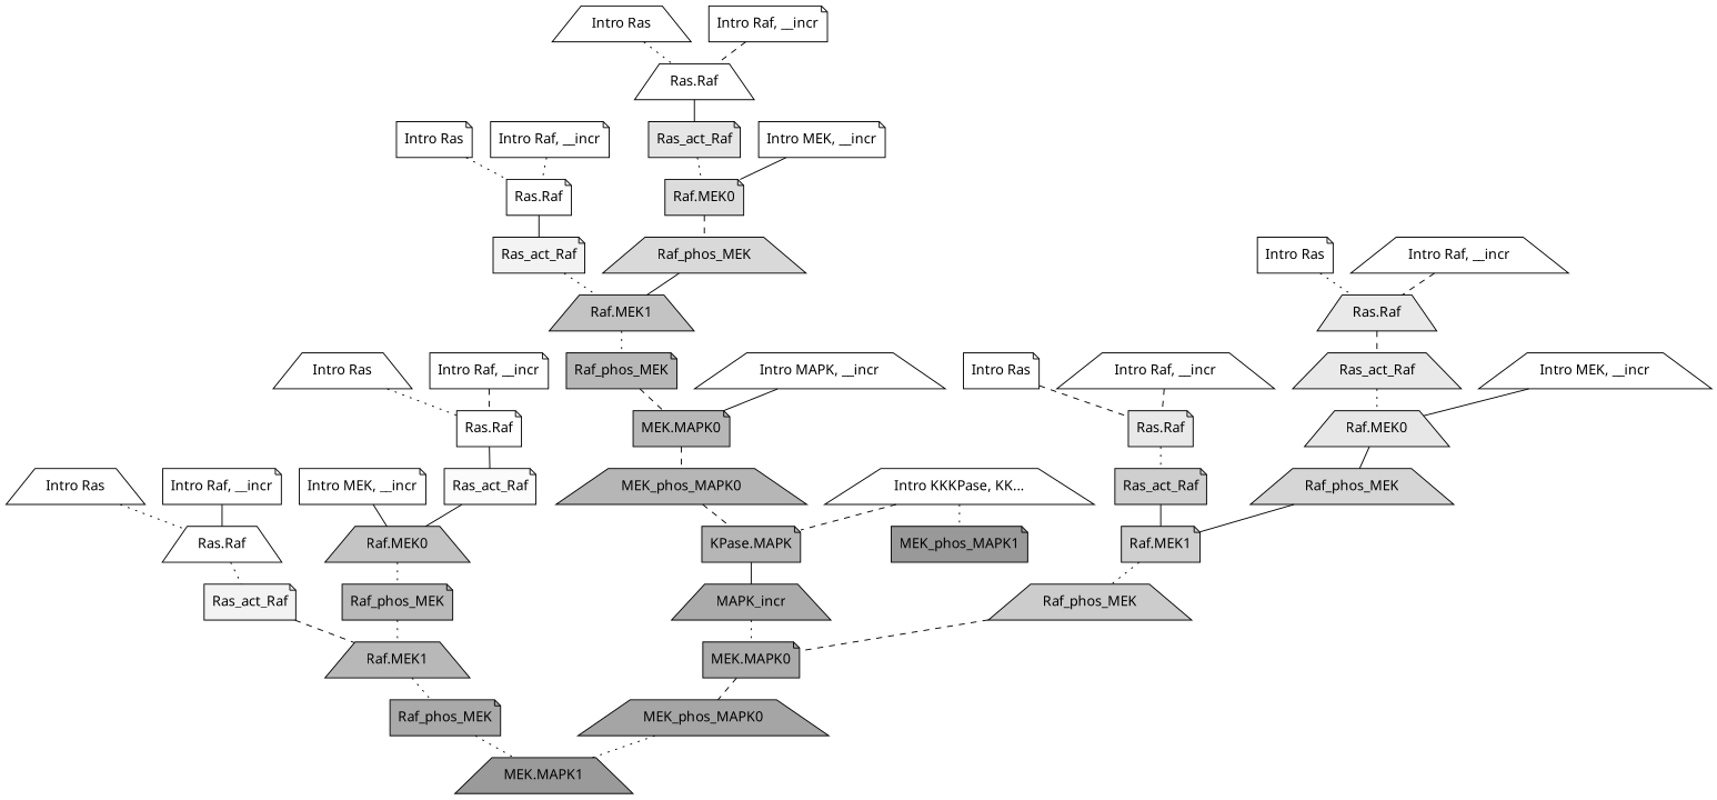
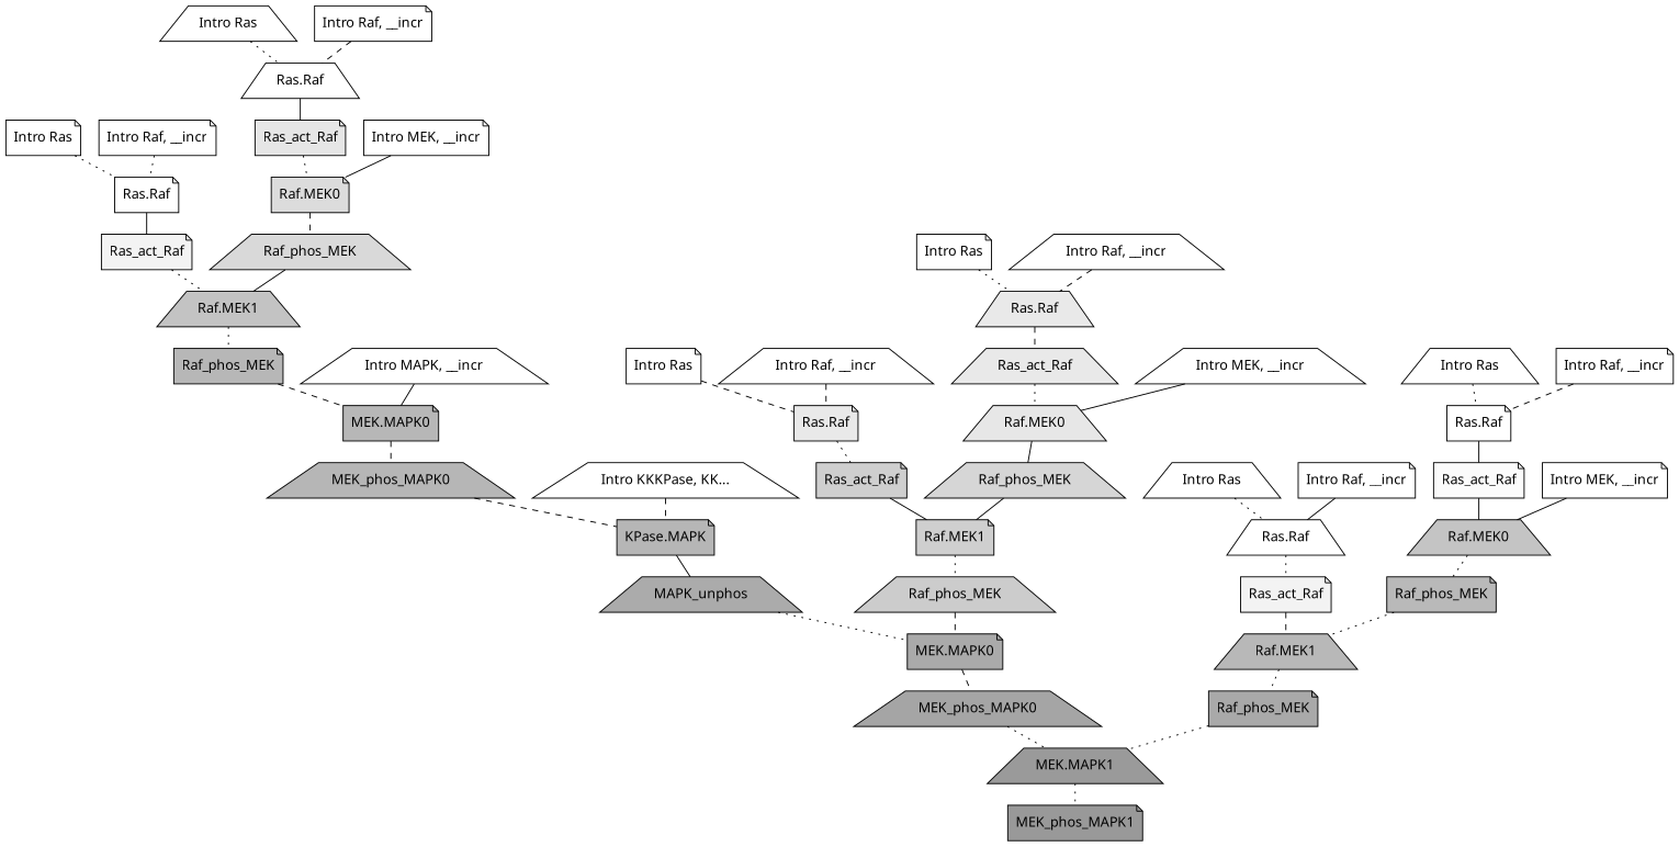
  digraph {
    rankdir=TB
    ranksep=0.30
    node [fillcolor="0.000 0.000 1.000" fontname="CMU Serif" shape=note style=filled]
    edge [color="0.000 0.000 0.000" dir=none fontname="CMU Serif" style=dotted]
    n1 [label="Intro Ras"]
    n2 [fillcolor="0.000 0.000 0.998" label="Ras.Raf"]
    n3 [fillcolor="0.000 0.000 0.953" label=Ras_act_Raf]
    n4 [label="Intro Ras"]
    n5 [fillcolor="0.000 0.000 0.914" label="Ras.Raf" shape=trapezium]
    n6 [fillcolor="0.000 0.000 0.913" label=Ras_act_Raf shape=trapezium]
    n7 [label="Intro Ras" shape=trapezium]
    n8 [label="Ras.Raf"]
    n9 [fillcolor="0.000 0.000 0.981" label=Ras_act_Raf]
    n10 [label="Intro Ras" shape=trapezium]
    n11 [label="Ras.Raf" shape=trapezium]
    n12 [fillcolor="0.000 0.000 0.900" label=Ras_act_Raf]
    n13 [label="Intro Ras" shape=trapezium]
    n14 [label="Ras.Raf" shape=trapezium]
    n15 [fillcolor="0.000 0.000 0.953" label=Ras_act_Raf]
    n16 [label="Intro Ras"]
    n17 [fillcolor="0.000 0.000 0.911" label="Ras.Raf"]
    n18 [fillcolor="0.000 0.000 0.809" label=Ras_act_Raf]
    n19 [label="Intro Raf, __incr"]
    n20 [label="Intro Raf, __incr" shape=trapezium]
    n21 [label="Intro Raf, __incr"]
    n22 [label="Intro Raf, __incr" shape=trapezium]
    n23 [label="Intro Raf, __incr"]
    n24 [label="Intro Raf, __incr"]
    n25 [label="Intro MEK, __incr"]
    n26 [fillcolor="0.000 0.000 0.769" label="Raf.MEK0" shape=trapezium]
    n27 [fillcolor="0.000 0.000 0.723" label=Raf_phos_MEK]
    n28 [label="Intro MEK, __incr" shape=trapezium]
    n29 [fillcolor="0.000 0.000 0.903" label="Raf.MEK0" shape=trapezium]
    n30 [fillcolor="0.000 0.000 0.836" label=Raf_phos_MEK shape=trapezium]
    n31 [label="Intro MEK, __incr"]
    n32 [fillcolor="0.000 0.000 0.861" label="Raf.MEK0"]
    n33 [fillcolor="0.000 0.000 0.850" label=Raf_phos_MEK shape=trapezium]
    n34 [label="Intro MAPK, __incr" shape=trapezium]
    n35 [fillcolor="0.000 0.000 0.715" label="MEK.MAPK0"]
    n36 [fillcolor="0.000 0.000 0.712" label=MEK_phos_MAPK0 shape=trapezium]
    n37 [label="Intro KKKPase, KK..." shape=trapezium]
    n38 [fillcolor="0.000 0.000 0.712" label="KPase.MAPK"]
-   n39 [fillcolor="0.000 0.000 0.671" label=MAPK_incr shape=trapezium]
+   n39 [fillcolor="0.000 0.000 0.671" label=MAPK_unphos shape=trapezium]
    n40 [fillcolor="0.000 0.000 0.722" label="Raf.MEK1" shape=trapezium]
    n41 [fillcolor="0.000 0.000 0.762" label="Raf.MEK1" shape=trapezium]
    n42 [fillcolor="0.000 0.000 0.715" label=Raf_phos_MEK]
    n43 [fillcolor="0.000 0.000 0.664" label=Raf_phos_MEK]
    n44 [fillcolor="0.000 0.000 0.809" label="Raf.MEK1"]
    n45 [fillcolor="0.000 0.000 0.800" label=Raf_phos_MEK shape=trapezium]
    n46 [fillcolor="0.000 0.000 0.665" label="MEK.MAPK0"]
    n47 [fillcolor="0.000 0.000 0.645" label=MEK_phos_MAPK0 shape=trapezium]
    n48 [fillcolor="0.000 0.000 0.605" label="MEK.MAPK1" shape=trapezium]
    n49 [fillcolor="0.000 0.000 0.600" label=MEK_phos_MAPK1]
    n1 -> n2
    n2 -> n3 [style=solid]
    n3 -> n41
    n4 -> n5
    n5 -> n6 [style=dashed]
    n6 -> n29
    n7 -> n8
    n8 -> n9 [style=solid]
    n9 -> n26 [style=solid]
    n10 -> n11
    n11 -> n12 [style=solid]
    n12 -> n32
    n13 -> n14
    n14 -> n15
    n15 -> n40 [style=dashed]
    n16 -> n17 [style=dashed]
    n17 -> n18
    n18 -> n44 [style=solid]
    n19 -> n8 [style=dashed]
    n20 -> n17 [style=dashed]
    n21 -> n2
    n22 -> n5 [style=dashed]
    n23 -> n11 [style=dashed]
    n24 -> n14 [style=solid]
    n25 -> n26 [style=solid]
    n26 -> n27
    n27 -> n40
    n28 -> n29 [style=solid]
    n29 -> n30 [style=solid]
    n30 -> n44 [style=solid]
    n31 -> n32 [style=solid]
    n32 -> n33 [style=dashed]
    n33 -> n41 [style=solid]
    n34 -> n35 [style=solid]
    n35 -> n36 [style=dashed]
    n36 -> n38 [style=dashed]
    n37 -> n38 [style=dashed]
    n38 -> n39 [style=solid]
    n39 -> n46
    n40 -> n43
    n41 -> n42
    n42 -> n35 [style=dashed]
    n43 -> n48
    n44 -> n45
    n45 -> n46 [style=dashed]
    n46 -> n47 [style=dashed]
    n47 -> n48
-   n37 -> n49
+   n48 -> n49
  }
